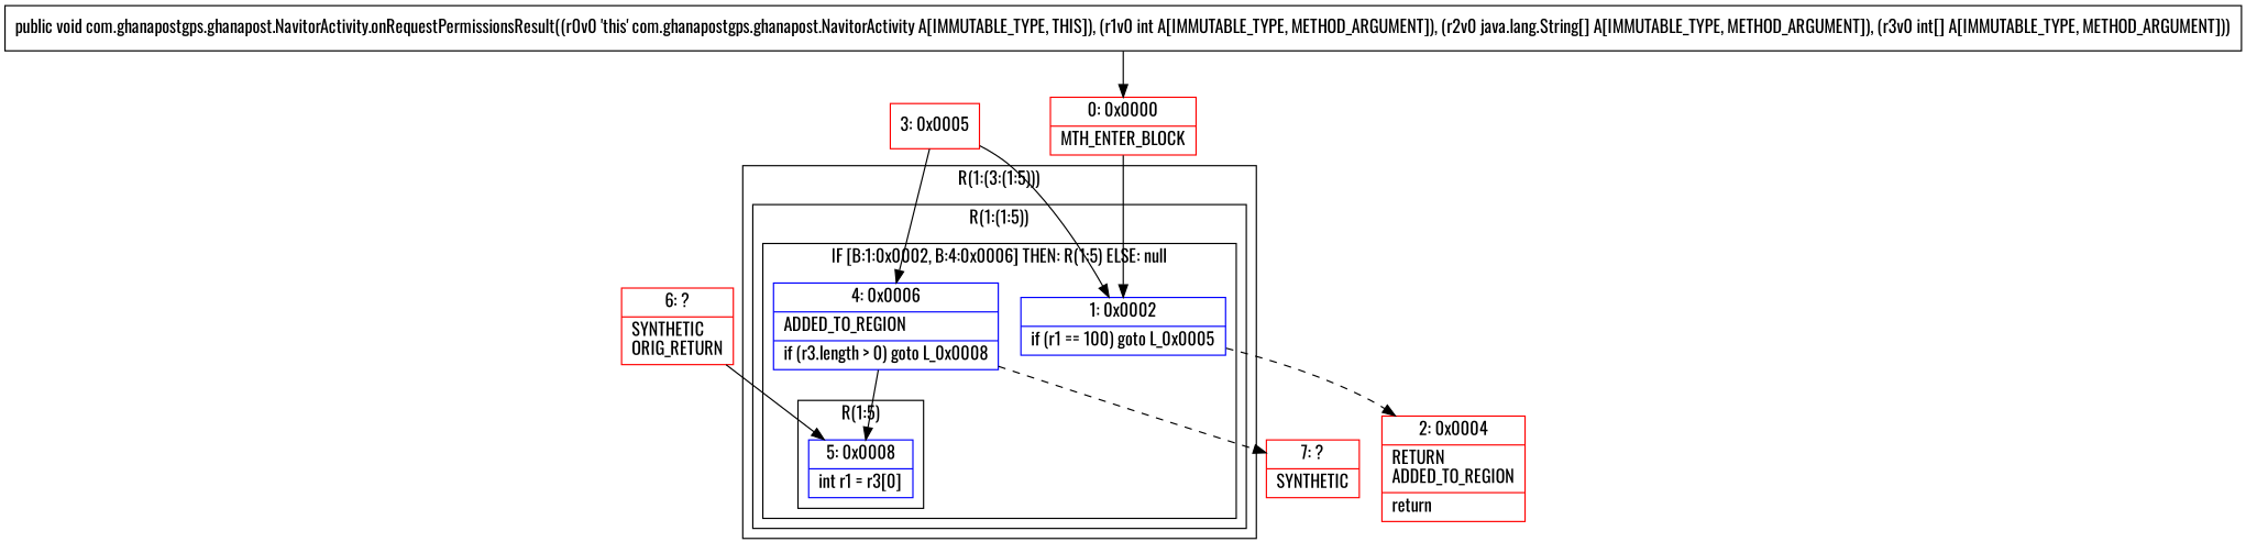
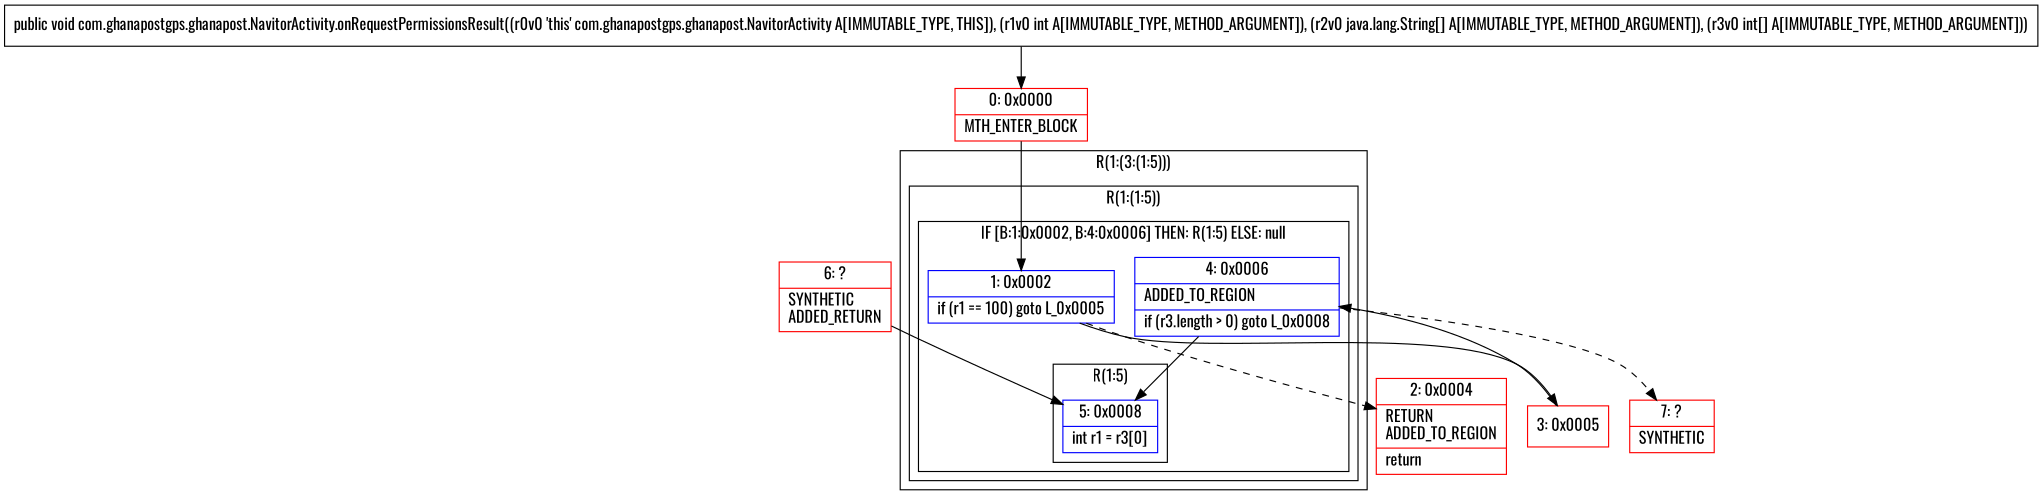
  digraph {
    fontname=Oswald
    node [color=red fontname=Oswald shape=record]
    edge [fontname=Oswald]
    n1 [color=blue label="{5\:\ 0x0008|int r1 = r3[0]\l}"]
    n2 [color=blue label="{1\:\ 0x0002|if (r1 == 100) goto L_0x0005\l}"]
    n3 [color=blue label="{4\:\ 0x0006|ADDED_TO_REGION\l|if (r3.length \> 0) goto L_0x0008\l}"]
    n4 [label="{2\:\ 0x0004|RETURN\lADDED_TO_REGION\l|return\l}"]
    n5 [label="{3\:\ 0x0005}"]
    n6 [label="{7\:\ ?|SYNTHETIC\l}"]
-   n7 [label="{6\:\ ?|SYNTHETIC\lORIG_RETURN\l}"]
+   n7 [label="{6\:\ ?|SYNTHETIC\lADDED_RETURN\l}"]
    n8 [label="{0\:\ 0x0000|MTH_ENTER_BLOCK\l}"]
    n9 [label="{public void com.ghanapostgps.ghanapost.NavitorActivity.onRequestPermissionsResult((r0v0 'this' com.ghanapostgps.ghanapost.NavitorActivity A[IMMUTABLE_TYPE, THIS]), (r1v0 int A[IMMUTABLE_TYPE, METHOD_ARGUMENT]), (r2v0 java.lang.String[] A[IMMUTABLE_TYPE, METHOD_ARGUMENT]), (r3v0 int[] A[IMMUTABLE_TYPE, METHOD_ARGUMENT])) }" color=""]
    subgraph cluster_1 {
      label="R(1:(3:(1:5)))"
      subgraph cluster_2 {
        label="R(1:(1:5))"
        subgraph cluster_3 {
          label="IF [B:1:0x0002, B:4:0x0006] THEN: R(1:5) ELSE: null"
          n2
          n3
          subgraph cluster_4 {
            label="R(1:5)"
            n1
          }
        }
      }
    }
    n2 -> n4 [style=dashed]
-   n5 -> n2
+   n2 -> n5
    n3 -> n1
    n3 -> n6 [style=dashed]
    n5 -> n3
    n7 -> n1
    n8 -> n2
    n9 -> n8
  }
